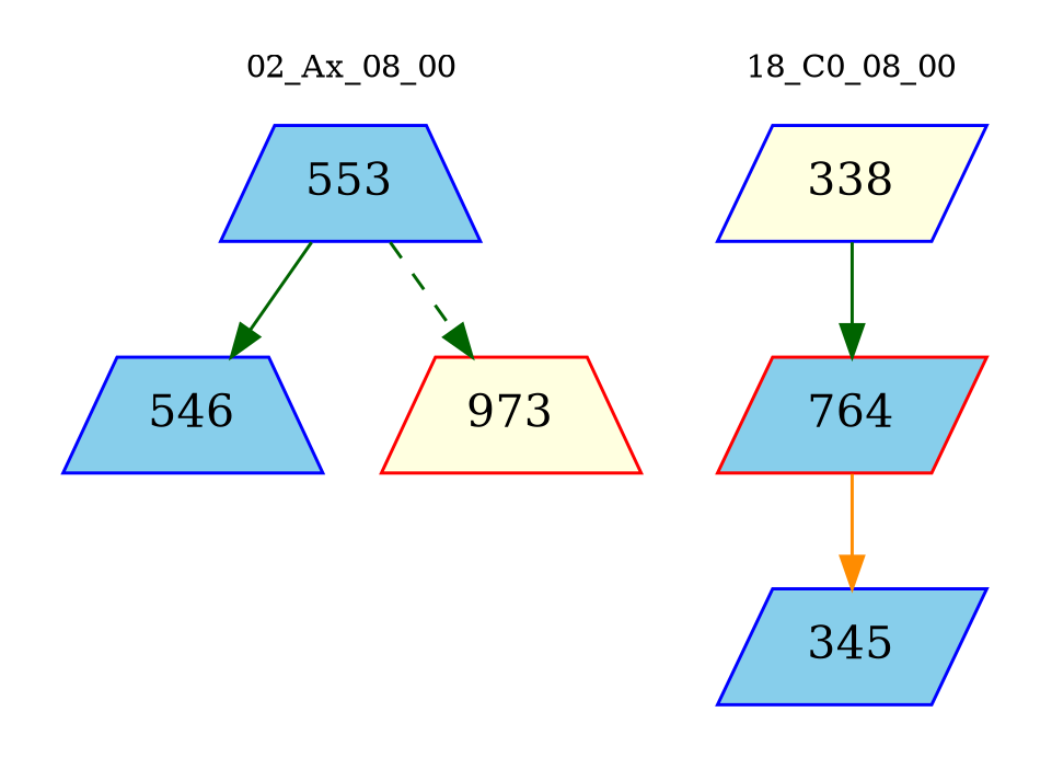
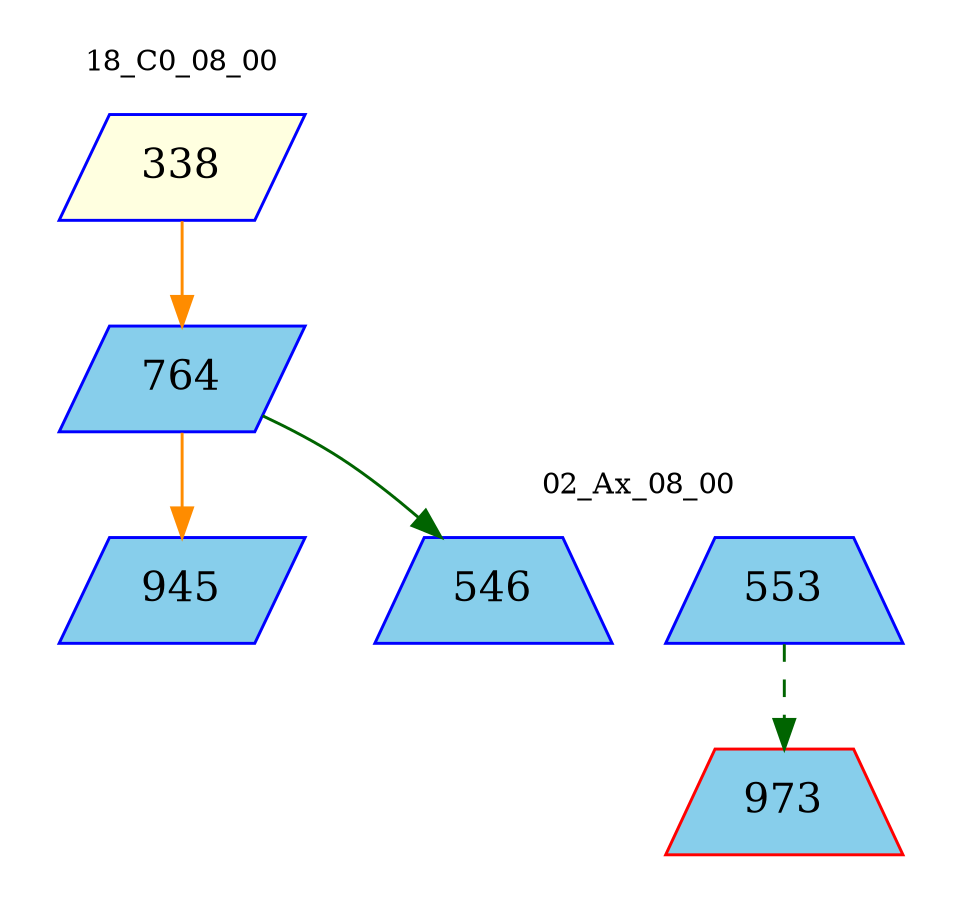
  digraph {
    node [color=blue fillcolor=skyblue shape=trapezium style=filled]
    edge [color=darkgreen style=solid]
    n1 [label=553]
    n2 [label=546]
-   n3 [color=red fillcolor=lightyellow label=973]
+   n3 [color=red label=973]
    n4 [fillcolor=lightyellow label=338 shape=parallelogram]
-   n5 [label=345 shape=parallelogram]
-   n6 [color=red label=764 shape=parallelogram]
+   n5 [label=945 shape=parallelogram]
+   n6 [label=764 shape=parallelogram]
    subgraph cluster_1 {
      color=white
      fontsize=10
      label="02_Ax_08_00"
      n1
      n2
      n3
    }
    subgraph cluster_2 {
      color=white
      fontsize=10
      label="18_C0_08_00"
      n4
      n5
      n6
    }
-   n1 -> n2
+   n6 -> n2
    n1 -> n3 [style=dashed]
-   n4 -> n6
+   n4 -> n6 [color=darkorange]
    n6 -> n5 [color=darkorange]
  }
